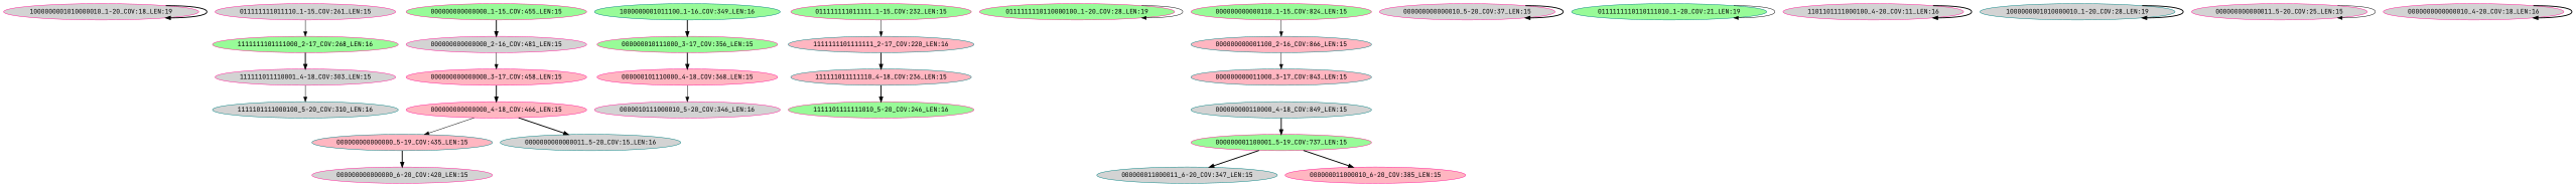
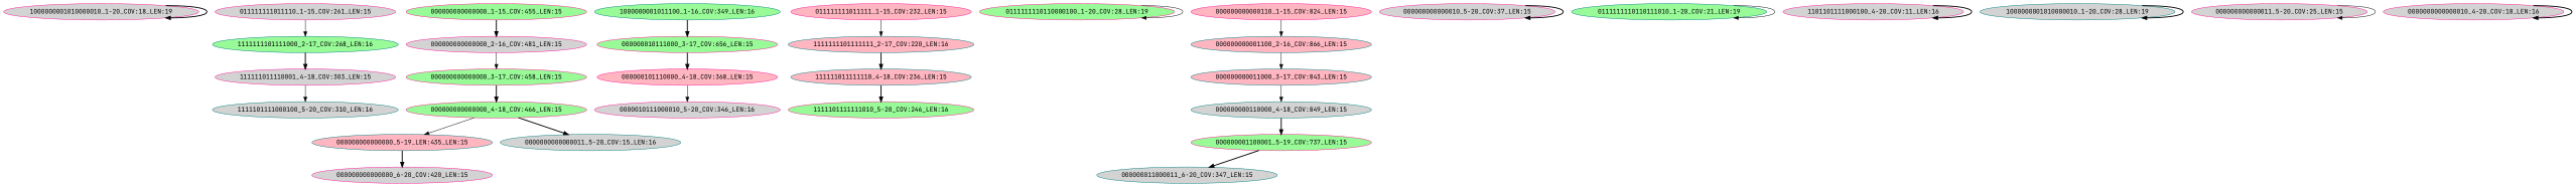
  digraph {
    fontname="JetBrains Mono"
    node [color=deeppink fillcolor=lightgrey fontname="JetBrains Mono" style=filled]
    edge [fontname="JetBrains Mono" style=bold]
    "1000000001010000010_1-20_COV:18_LEN:19"
    "1111101111000100_5-20_COV:310_LEN:16" [color=teal]
    "111111011110001_4-18_COV:303_LEN:15"
    "000000000000000_1-15_COV:455_LEN:15" [fillcolor=palegreen]
    "000000000000000_2-16_COV:481_LEN:15"
-   "000000000000000_3-17_COV:458_LEN:15" [fillcolor=lightpink]
-   "000000000000000_4-18_COV:466_LEN:15" [fillcolor=lightpink]
+   "000000000000000_3-17_COV:458_LEN:15" [fillcolor=palegreen]
+   "000000000000000_4-18_COV:466_LEN:15" [fillcolor=palegreen]
    "1000000001011100_1-16_COV:349_LEN:16" [color=teal fillcolor=palegreen]
-   "000000010111000_3-17_COV:356_LEN:15" [fillcolor=palegreen]
+   "000000010111000_3-17_COV:356_LEN:15" [fillcolor=palegreen label="000000010111000_3-17_COV:656_LEN:15"]
    "000000101110000_4-18_COV:368_LEN:15" [fillcolor=lightpink]
    "0000010111000010_5-20_COV:346_LEN:16"
-   "000000000000000_5-19_COV:435_LEN:15" [color=teal fillcolor=lightpink]
+   "000000000000000_5-19_COV:435_LEN:15" [color=teal fillcolor=lightpink label="000000000000000_5-19_LEN:435_LEN:15"]
    "000000000000000_6-20_COV:420_LEN:15"
-   "011111111011111_1-15_COV:232_LEN:15" [fillcolor=palegreen]
+   "011111111011111_1-15_COV:232_LEN:15" [fillcolor=lightpink]
    "1111111101111111_2-17_COV:220_LEN:16" [color=teal fillcolor=lightpink]
    "111111011111110_4-18_COV:236_LEN:15" [color=teal fillcolor=lightpink]
    "1111101111111010_5-20_COV:246_LEN:16" [fillcolor=palegreen]
    "0111111110110000100_1-20_COV:28_LEN:19" [fillcolor=palegreen]
    "000000000001100_2-16_COV:866_LEN:15" [color=teal fillcolor=lightpink]
    "000000000011000_3-17_COV:843_LEN:15" [color=teal fillcolor=lightpink]
    "000000000110000_4-18_COV:849_LEN:15" [color=teal]
    "000000001100001_5-19_COV:737_LEN:15" [fillcolor=palegreen]
-   "000000000000110_1-15_COV:824_LEN:15" [fillcolor=palegreen]
+   "000000000000110_1-15_COV:824_LEN:15" [fillcolor=lightpink]
    "000000000000010_5-20_COV:37_LEN:15"
    "0111111110110111010_1-20_COV:21_LEN:19" [color=teal fillcolor=palegreen]
    "0000000000000011_5-20_COV:15_LEN:16" [color=teal]
-   "1111111101111000_2-17_COV:268_LEN:16" [fillcolor=palegreen]
+   "1111111101111000_2-17_COV:268_LEN:16" [color=teal fillcolor=palegreen]
    "011111111011110_1-15_COV:261_LEN:15"
    "1101101111000100_4-20_COV:11_LEN:16"
    "000000011000011_6-20_COV:347_LEN:15" [color=teal]
-   "000000011000010_6-20_COV:385_LEN:15" [fillcolor=lightpink]
    "1000000001010000010_1-20_COV:28_LEN:19" [color=teal]
    "000000000000011_5-20_COV:25_LEN:15"
    "0000000000000010_4-20_COV:18_LEN:16"
    "1000000001010000010_1-20_COV:18_LEN:19" -> "1000000001010000010_1-20_COV:18_LEN:19"
    "111111011110001_4-18_COV:303_LEN:15" -> "1111101111000100_5-20_COV:310_LEN:16" [style=solid]
    "000000000000000_1-15_COV:455_LEN:15" -> "000000000000000_2-16_COV:481_LEN:15"
    "000000000000000_2-16_COV:481_LEN:15" -> "000000000000000_3-17_COV:458_LEN:15" [style=solid]
    "000000000000000_3-17_COV:458_LEN:15" -> "000000000000000_4-18_COV:466_LEN:15"
    "000000000000000_4-18_COV:466_LEN:15" -> "000000000000000_5-19_COV:435_LEN:15" [style=solid]
    "000000000000000_4-18_COV:466_LEN:15" -> "0000000000000011_5-20_COV:15_LEN:16"
    "1000000001011100_1-16_COV:349_LEN:16" -> "000000010111000_3-17_COV:356_LEN:15"
    "000000010111000_3-17_COV:356_LEN:15" -> "000000101110000_4-18_COV:368_LEN:15"
    "000000101110000_4-18_COV:368_LEN:15" -> "0000010111000010_5-20_COV:346_LEN:16" [style=solid]
    "000000000000000_5-19_COV:435_LEN:15" -> "000000000000000_6-20_COV:420_LEN:15"
    "011111111011111_1-15_COV:232_LEN:15" -> "1111111101111111_2-17_COV:220_LEN:16" [style=solid]
    "1111111101111111_2-17_COV:220_LEN:16" -> "111111011111110_4-18_COV:236_LEN:15"
    "111111011111110_4-18_COV:236_LEN:15" -> "1111101111111010_5-20_COV:246_LEN:16"
    "0111111110110000100_1-20_COV:28_LEN:19" -> "0111111110110000100_1-20_COV:28_LEN:19" [style=solid]
    "000000000001100_2-16_COV:866_LEN:15" -> "000000000011000_3-17_COV:843_LEN:15" [style=solid]
+   "000000000011000_3-17_COV:843_LEN:15" -> "000000000110000_4-18_COV:849_LEN:15" [style=solid]
    "000000000110000_4-18_COV:849_LEN:15" -> "000000001100001_5-19_COV:737_LEN:15"
    "000000001100001_5-19_COV:737_LEN:15" -> "000000011000011_6-20_COV:347_LEN:15"
-   "000000001100001_5-19_COV:737_LEN:15" -> "000000011000010_6-20_COV:385_LEN:15"
    "000000000000110_1-15_COV:824_LEN:15" -> "000000000001100_2-16_COV:866_LEN:15" [style=solid]
    "000000000000010_5-20_COV:37_LEN:15" -> "000000000000010_5-20_COV:37_LEN:15"
    "0111111110110111010_1-20_COV:21_LEN:19" -> "0111111110110111010_1-20_COV:21_LEN:19" [style=solid]
    "1111111101111000_2-17_COV:268_LEN:16" -> "111111011110001_4-18_COV:303_LEN:15"
    "011111111011110_1-15_COV:261_LEN:15" -> "1111111101111000_2-17_COV:268_LEN:16" [style=solid]
    "1101101111000100_4-20_COV:11_LEN:16" -> "1101101111000100_4-20_COV:11_LEN:16"
    "1000000001010000010_1-20_COV:28_LEN:19" -> "1000000001010000010_1-20_COV:28_LEN:19"
    "000000000000011_5-20_COV:25_LEN:15" -> "000000000000011_5-20_COV:25_LEN:15" [style=solid]
    "0000000000000010_4-20_COV:18_LEN:16" -> "0000000000000010_4-20_COV:18_LEN:16"
  }
